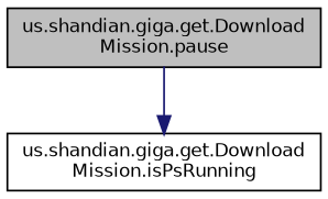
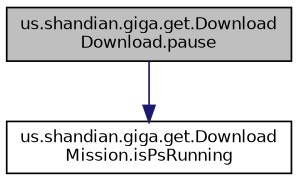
  digraph {
    rankdir=TB
    node [color=black fontname=Helvetica fontsize=10 shape=record style=filled]
-   n1 [fillcolor=grey75 fontcolor=black height=0.2 label="us.shandian.giga.get.Download\lMission.pause" width=0.4]
+   n1 [fillcolor=grey75 fontcolor=black height=0.2 label="us.shandian.giga.get.Download\lDownload.pause" width=0.4]
    n2 [fillcolor=white height=0.2 label="us.shandian.giga.get.Download\lMission.isPsRunning" width=0.4]
    n1 -> n2 [color=midnightblue fontname=Helvetica fontsize=10 labelfontname=Helvetica labelfontsize=10 style=solid]
  }
